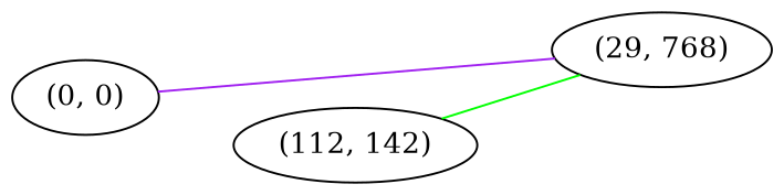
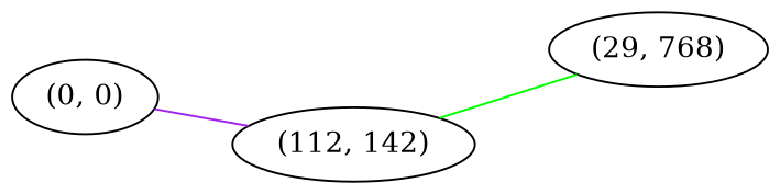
  graph {
    rankdir=LR
    n1 [label="(29, 768)"]
    "(112, 142)"
    "(0, 0)"
    "(112, 142)" -- n1 [color=green weight=2]
-   "(0, 0)" -- n1 [color=purple weight=4]
+   "(0, 0)" -- "(112, 142)" [color=purple weight=4]
  }
